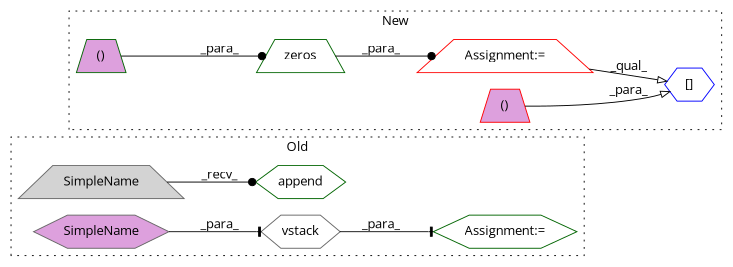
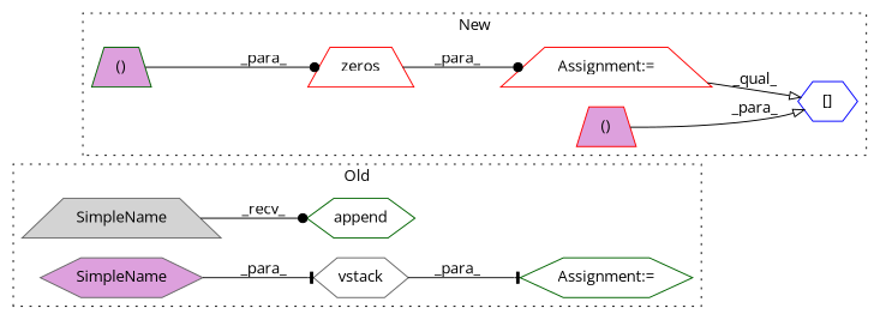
  digraph {
    rankdir=LR
    fontname="Open Sans"
    node [a=32 l="7,1" shape=hexagon style=filled fillcolor=white color=gray40 fontname="Open Sans"]
    edge [arrowhead=dot fontname="Open Sans"]
    n1 [label=vstack s="15152,15164"]
    n2 [a=7 l=1 label="Assignment:=" s=15145 color=darkgreen]
    n3 [label=append s="14992,15030" color=darkgreen]
    n4 [a=42 l=5 label=SimpleName s=14986 shape=trapezium fillcolor=lightgrey]
    n5 [a=42 l=5 label=SimpleName s=15159 fillcolor=plum]
-   n6 [l="11,1" label=zeros s="15034,15116" shape=trapezium color=darkgreen]
+   n6 [l="11,1" label=zeros s="15034,15116" shape=trapezium color=red]
    n7 [a=106 l=60 label="()" s=15045 shape=trapezium fillcolor=plum color=darkgreen]
    n8 [a=7 l=1 label="Assignment:=" s=15027 shape=trapezium color=red]
    n9 [a=2 l="13,2" label="[]" s="15467,15565" color=blue]
    n10 [a=106 l=85 label="()" s=15480 shape=trapezium fillcolor=plum color=red]
    subgraph cluster_1 {
      label=Old
      style=dotted
      n1
      n2
      n3
      n4
      n5
    }
    subgraph cluster_2 {
      label=New
      style=dotted
      n6
      n7
      n8
      n9
      n10
    }
    n1 -> n2 [label=_para_ arrowhead=tee]
    n4 -> n3 [label=_recv_]
    n5 -> n1 [label=_para_ arrowhead=tee]
    n6 -> n8 [label=_para_]
    n7 -> n6 [label=_para_]
    n8 -> n9 [label=_qual_ arrowhead=onormal]
    n10 -> n9 [label=_para_ arrowhead=onormal]
  }
